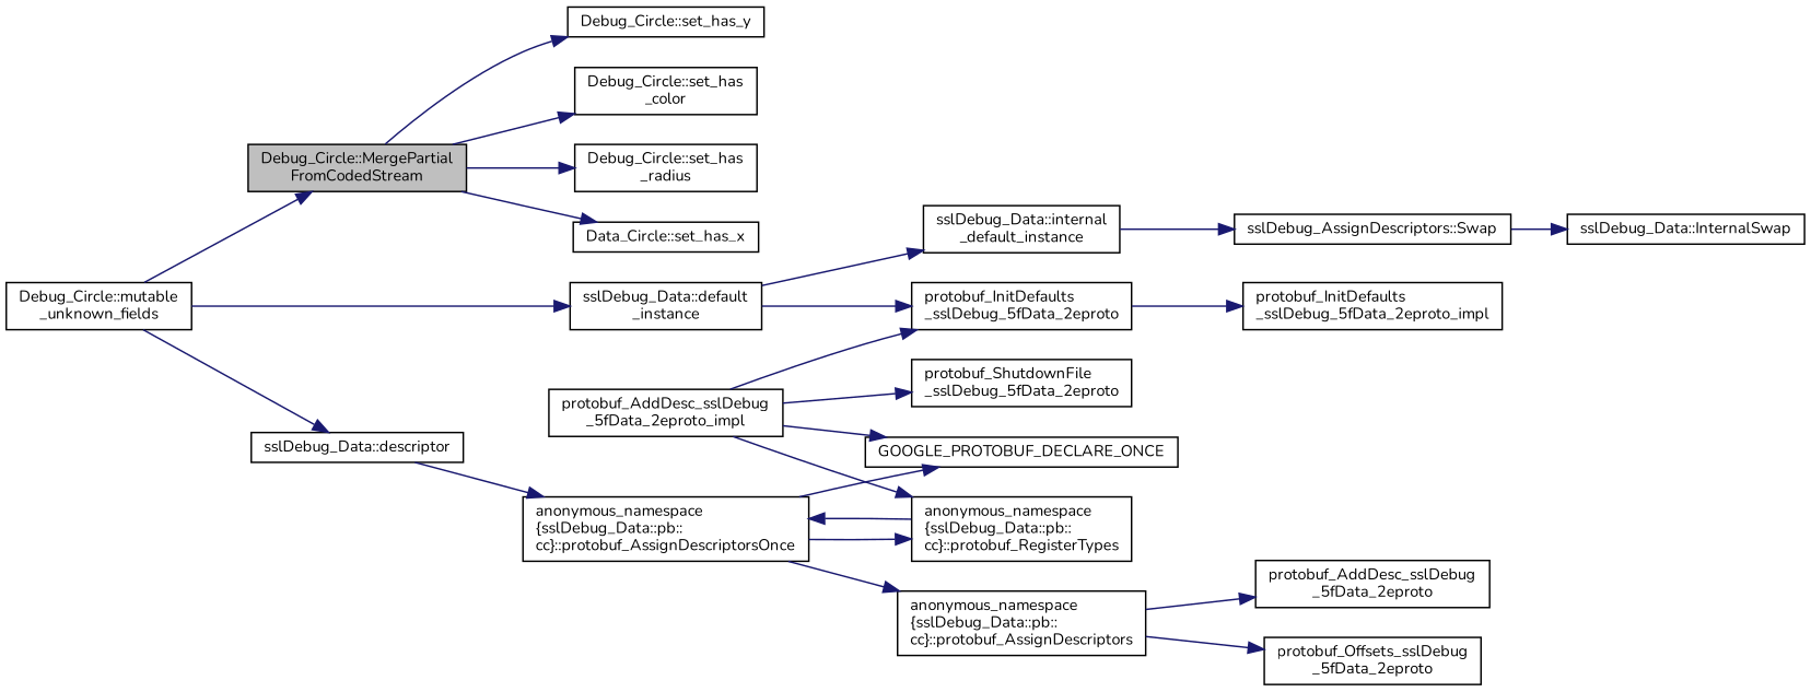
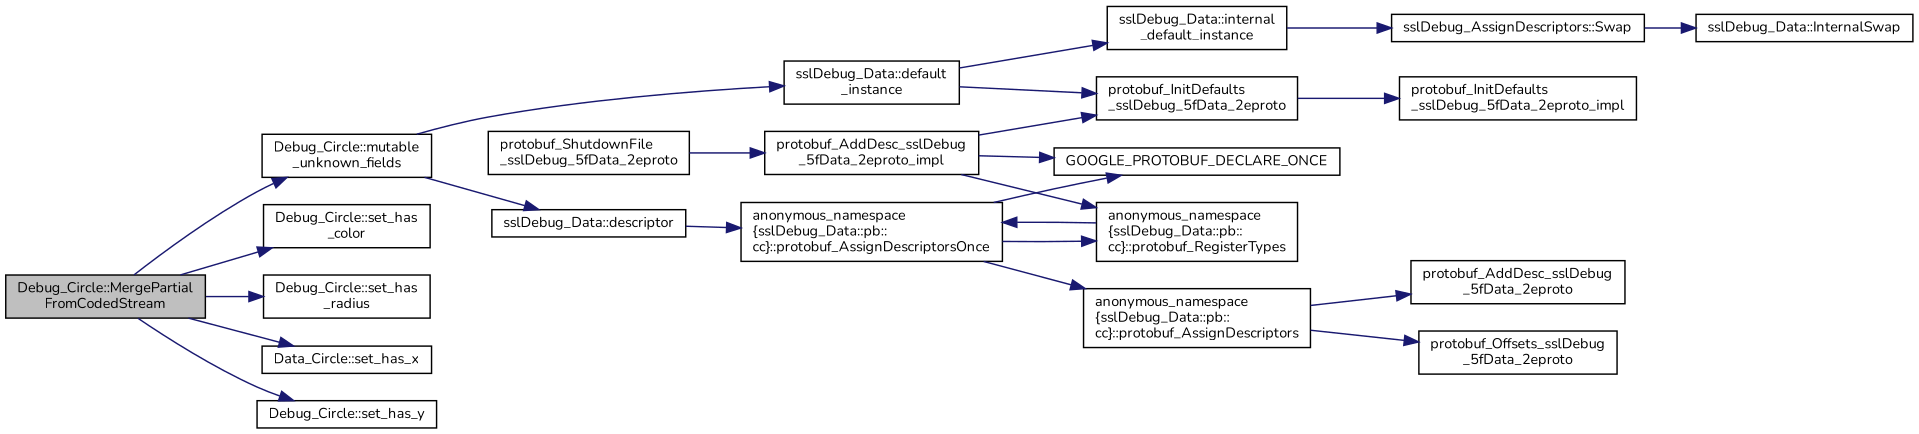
  digraph {
    fontname=Nunito
    rankdir=LR
    node [color=black fillcolor=white fontname=Nunito fontsize=10 shape=record style=filled]
    edge [color=midnightblue fontname=Nunito fontsize=10 labelfontname=Helvetica labelfontsize=10 style=solid]
    n1 [fillcolor=grey75 fontcolor=black height=0.2 label="Debug_Circle::MergePartial\lFromCodedStream" width=0.4]
    n2 [height=0.2 label="Debug_Circle::mutable\l_unknown_fields" width=0.4]
    n3 [height=0.2 label="Debug_Circle::set_has\l_color" width=0.4]
    n4 [height=0.2 label="Debug_Circle::set_has\l_radius" width=0.4]
    n5 [height=0.2 label="Data_Circle::set_has_x" width=0.4]
    n6 [height=0.2 label="Debug_Circle::set_has_y" width=0.4]
    n7 [height=0.2 label="sslDebug_Data::descriptor" width=0.4]
    n8 [height=0.2 label="sslDebug_Data::default\l_instance" width=0.4]
    n9 [height=0.2 label="anonymous_namespace\l\{sslDebug_Data::pb::\lcc\}::protobuf_AssignDescriptorsOnce" width=0.4]
    n10 [height=0.2 label="protobuf_InitDefaults\l_sslDebug_5fData_2eproto" width=0.4]
    n11 [height=0.2 label="sslDebug_Data::internal\l_default_instance" width=0.4]
    n12 [height=0.2 label=GOOGLE_PROTOBUF_DECLARE_ONCE width=0.4]
    n13 [height=0.2 label="anonymous_namespace\l\{sslDebug_Data::pb::\lcc\}::protobuf_AssignDescriptors" width=0.4]
    n14 [height=0.2 label="anonymous_namespace\l\{sslDebug_Data::pb::\lcc\}::protobuf_RegisterTypes" width=0.4]
    n15 [height=0.2 label="protobuf_AddDesc_sslDebug\l_5fData_2eproto" width=0.4]
    n16 [height=0.2 label="protobuf_Offsets_sslDebug\l_5fData_2eproto" width=0.4]
    n17 [height=0.2 label="protobuf_AddDesc_sslDebug\l_5fData_2eproto_impl" width=0.4]
    n18 [height=0.2 label="protobuf_ShutdownFile\l_sslDebug_5fData_2eproto" width=0.4]
    n19 [height=0.2 label="protobuf_InitDefaults\l_sslDebug_5fData_2eproto_impl" width=0.4]
    n20 [height=0.2 label="sslDebug_AssignDescriptors::Swap" width=0.4]
    n21 [height=0.2 label="sslDebug_Data::InternalSwap" width=0.4]
-   n2 -> n1
+   n1 -> n2
    n1 -> n3
    n1 -> n4
    n1 -> n5
    n1 -> n6
    n2 -> n7
    n2 -> n8
    n7 -> n9
    n8 -> n10
    n8 -> n11
    n9 -> n12
    n9 -> n13
    n9 -> n14
    n10 -> n19
    n11 -> n20
    n13 -> n15
    n13 -> n16
    n14 -> n9
    n17 -> n10
    n17 -> n12
    n17 -> n14
-   n17 -> n18
+   n18 -> n17
    n20 -> n21
  }
